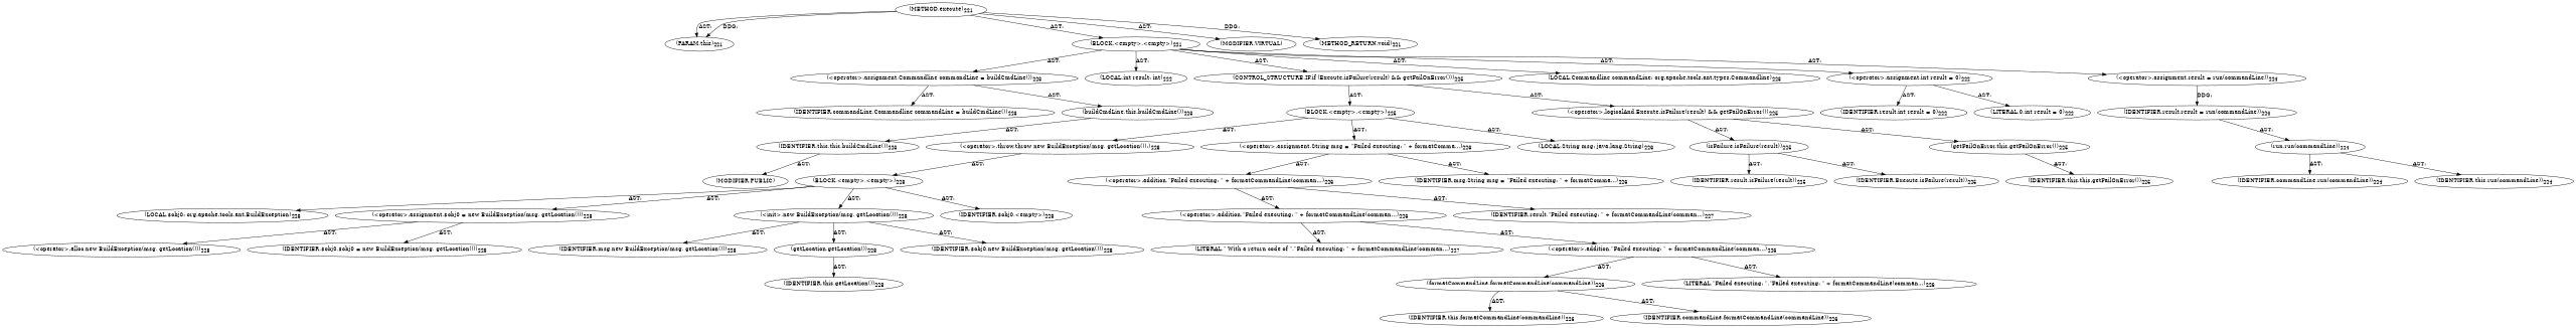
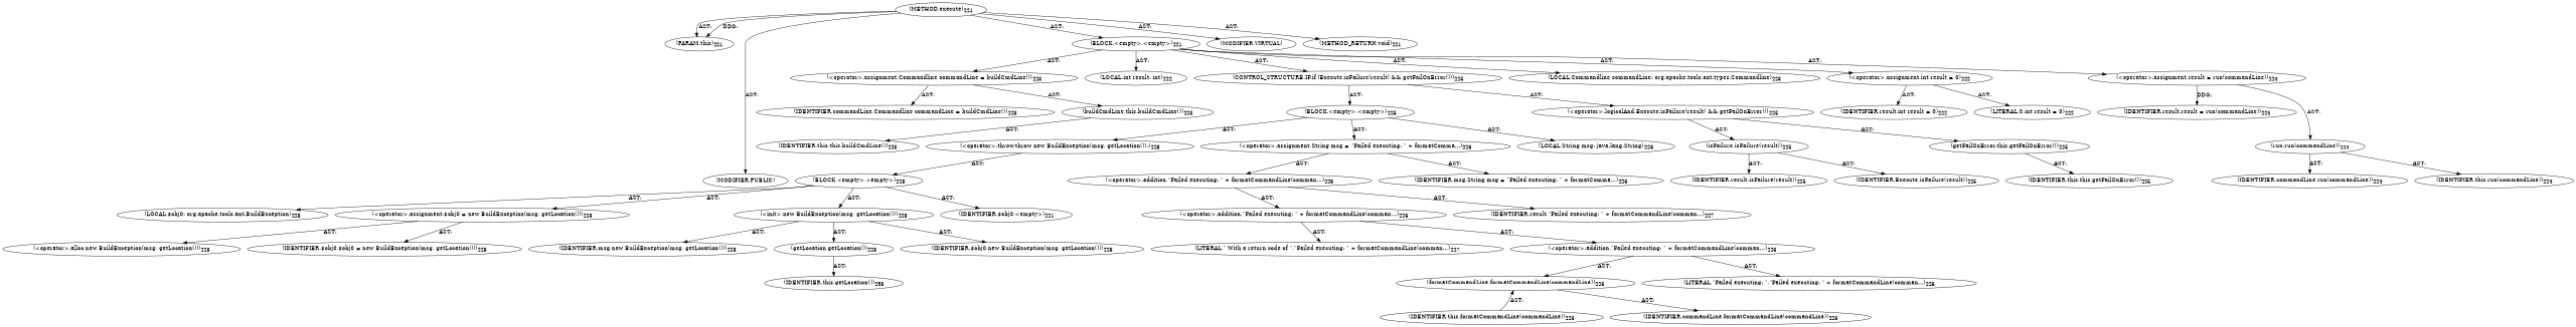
  digraph {
    n1 [label=<(METHOD,execute)<SUB>221</SUB>>]
    n2 [label=<(PARAM,this)<SUB>221</SUB>>]
    n3 [label=<(BLOCK,&lt;empty&gt;,&lt;empty&gt;)<SUB>221</SUB>>]
    n4 [label=<(MODIFIER,PUBLIC)>]
    n5 [label=<(MODIFIER,VIRTUAL)>]
    n6 [label=<(METHOD_RETURN,void)<SUB>221</SUB>>]
    n7 [label=<(LOCAL,int result: int)<SUB>222</SUB>>]
    n8 [label=<(&lt;operator&gt;.assignment,int result = 0)<SUB>222</SUB>>]
    n9 [label=<(LOCAL,Commandline commandLine: org.apache.tools.ant.types.Commandline)<SUB>223</SUB>>]
    n10 [label=<(&lt;operator&gt;.assignment,Commandline commandLine = buildCmdLine())<SUB>223</SUB>>]
    n11 [label=<(&lt;operator&gt;.assignment,result = run(commandLine))<SUB>224</SUB>>]
    n12 [label=<(CONTROL_STRUCTURE,IF,if (Execute.isFailure(result) &amp;&amp; getFailOnError()))<SUB>225</SUB>>]
    n13 [label=<(IDENTIFIER,result,int result = 0)<SUB>222</SUB>>]
    n14 [label=<(LITERAL,0,int result = 0)<SUB>222</SUB>>]
    n15 [label=<(IDENTIFIER,commandLine,Commandline commandLine = buildCmdLine())<SUB>223</SUB>>]
    n16 [label=<(buildCmdLine,this.buildCmdLine())<SUB>223</SUB>>]
    n17 [label=<(IDENTIFIER,result,result = run(commandLine))<SUB>224</SUB>>]
    n18 [label=<(run,run(commandLine))<SUB>224</SUB>>]
    n19 [label=<(&lt;operator&gt;.logicalAnd,Execute.isFailure(result) &amp;&amp; getFailOnError())<SUB>225</SUB>>]
    n20 [label=<(BLOCK,&lt;empty&gt;,&lt;empty&gt;)<SUB>225</SUB>>]
    n21 [label=<(IDENTIFIER,this,this.buildCmdLine())<SUB>223</SUB>>]
    n22 [label=<(IDENTIFIER,this,run(commandLine))<SUB>224</SUB>>]
    n23 [label=<(IDENTIFIER,commandLine,run(commandLine))<SUB>224</SUB>>]
    n24 [label=<(isFailure,isFailure(result))<SUB>225</SUB>>]
    n25 [label=<(getFailOnError,this.getFailOnError())<SUB>225</SUB>>]
    n26 [label=<(LOCAL,String msg: java.lang.String)<SUB>226</SUB>>]
    n27 [label=<(&lt;operator&gt;.assignment,String msg = &quot;Failed executing: &quot; + formatComma...)<SUB>226</SUB>>]
    n28 [label=<(&lt;operator&gt;.throw,throw new BuildException(msg, getLocation());)<SUB>228</SUB>>]
    n29 [label=<(IDENTIFIER,Execute,isFailure(result))<SUB>225</SUB>>]
    n30 [label=<(IDENTIFIER,result,isFailure(result))<SUB>225</SUB>>]
    n31 [label=<(IDENTIFIER,this,this.getFailOnError())<SUB>225</SUB>>]
    n32 [label=<(IDENTIFIER,msg,String msg = &quot;Failed executing: &quot; + formatComma...)<SUB>226</SUB>>]
    n33 [label=<(&lt;operator&gt;.addition,&quot;Failed executing: &quot; + formatCommandLine(comman...)<SUB>226</SUB>>]
    n34 [label=<(BLOCK,&lt;empty&gt;,&lt;empty&gt;)<SUB>228</SUB>>]
    n35 [label=<(&lt;operator&gt;.addition,&quot;Failed executing: &quot; + formatCommandLine(comman...)<SUB>226</SUB>>]
    n36 [label=<(IDENTIFIER,result,&quot;Failed executing: &quot; + formatCommandLine(comman...)<SUB>227</SUB>>]
    n37 [label=<(&lt;operator&gt;.addition,&quot;Failed executing: &quot; + formatCommandLine(comman...)<SUB>226</SUB>>]
    n38 [label=<(LITERAL,&quot; With a return code of &quot;,&quot;Failed executing: &quot; + formatCommandLine(comman...)<SUB>227</SUB>>]
    n39 [label=<(LITERAL,&quot;Failed executing: &quot;,&quot;Failed executing: &quot; + formatCommandLine(comman...)<SUB>226</SUB>>]
    n40 [label=<(formatCommandLine,formatCommandLine(commandLine))<SUB>226</SUB>>]
    n41 [label=<(IDENTIFIER,this,formatCommandLine(commandLine))<SUB>226</SUB>>]
    n42 [label=<(IDENTIFIER,commandLine,formatCommandLine(commandLine))<SUB>226</SUB>>]
    n43 [label=<(LOCAL,$obj0: org.apache.tools.ant.BuildException)<SUB>228</SUB>>]
    n44 [label=<(&lt;operator&gt;.assignment,$obj0 = new BuildException(msg, getLocation()))<SUB>228</SUB>>]
    n45 [label=<(&lt;init&gt;,new BuildException(msg, getLocation()))<SUB>228</SUB>>]
-   n46 [label=<(IDENTIFIER,$obj0,&lt;empty&gt;)<SUB>228</SUB>>]
+   n46 [label=<(IDENTIFIER,$obj0,&lt;empty&gt;)<SUB>221</SUB>>]
    n47 [label=<(IDENTIFIER,$obj0,$obj0 = new BuildException(msg, getLocation()))<SUB>228</SUB>>]
    n48 [label=<(&lt;operator&gt;.alloc,new BuildException(msg, getLocation()))<SUB>228</SUB>>]
    n49 [label=<(IDENTIFIER,$obj0,new BuildException(msg, getLocation()))<SUB>228</SUB>>]
    n50 [label=<(IDENTIFIER,msg,new BuildException(msg, getLocation()))<SUB>228</SUB>>]
    n51 [label=<(getLocation,getLocation())<SUB>228</SUB>>]
-   n52 [label=<(IDENTIFIER,this,getLocation())<SUB>228</SUB>>]
+   n52 [label=<(IDENTIFIER,this,getLocation())<SUB>298</SUB>>]
    n1 -> n2 [label="AST: "]
    n1 -> n2 [label="DDG: "]
    n1 -> n3 [label="AST: "]
-   n21 -> n4 [label="AST: "]
+   n1 -> n4 [label="AST: "]
    n1 -> n5 [label="AST: "]
-   n1 -> n6 [label="DDG: "]
+   n1 -> n6 [label="AST: "]
    n3 -> n7 [label="AST: "]
    n3 -> n8 [label="AST: "]
    n3 -> n9 [label="AST: "]
    n3 -> n10 [label="AST: "]
    n3 -> n11 [label="AST: "]
    n3 -> n12 [label="AST: "]
    n8 -> n13 [label="AST: "]
    n8 -> n14 [label="AST: "]
    n10 -> n15 [label="AST: "]
    n10 -> n16 [label="AST: "]
    n11 -> n17 [label="DDG: "]
-   n17 -> n18 [label="AST: "]
+   n11 -> n18 [label="AST: "]
    n12 -> n19 [label="AST: "]
    n12 -> n20 [label="AST: "]
    n16 -> n21 [label="AST: "]
    n18 -> n22 [label="AST: "]
    n18 -> n23 [label="AST: "]
    n19 -> n24 [label="AST: "]
    n19 -> n25 [label="AST: "]
    n20 -> n26 [label="AST: "]
    n20 -> n27 [label="AST: "]
    n20 -> n28 [label="AST: "]
    n24 -> n29 [label="AST: "]
    n24 -> n30 [label="AST: "]
    n25 -> n31 [label="AST: "]
    n27 -> n32 [label="AST: "]
    n27 -> n33 [label="AST: "]
    n28 -> n34 [label="AST: "]
    n33 -> n35 [label="AST: "]
    n33 -> n36 [label="AST: "]
    n34 -> n43 [label="AST: "]
    n34 -> n44 [label="AST: "]
    n34 -> n45 [label="AST: "]
    n34 -> n46 [label="AST: "]
    n35 -> n37 [label="AST: "]
    n35 -> n38 [label="AST: "]
    n37 -> n39 [label="AST: "]
    n37 -> n40 [label="AST: "]
-   n40 -> n41 [label="AST: "]
+   n41 -> n40 [label="AST: "]
    n40 -> n42 [label="AST: "]
    n44 -> n47 [label="AST: "]
    n44 -> n48 [label="AST: "]
    n45 -> n49 [label="AST: "]
    n45 -> n50 [label="AST: "]
    n45 -> n51 [label="AST: "]
    n51 -> n52 [label="AST: "]
  }
